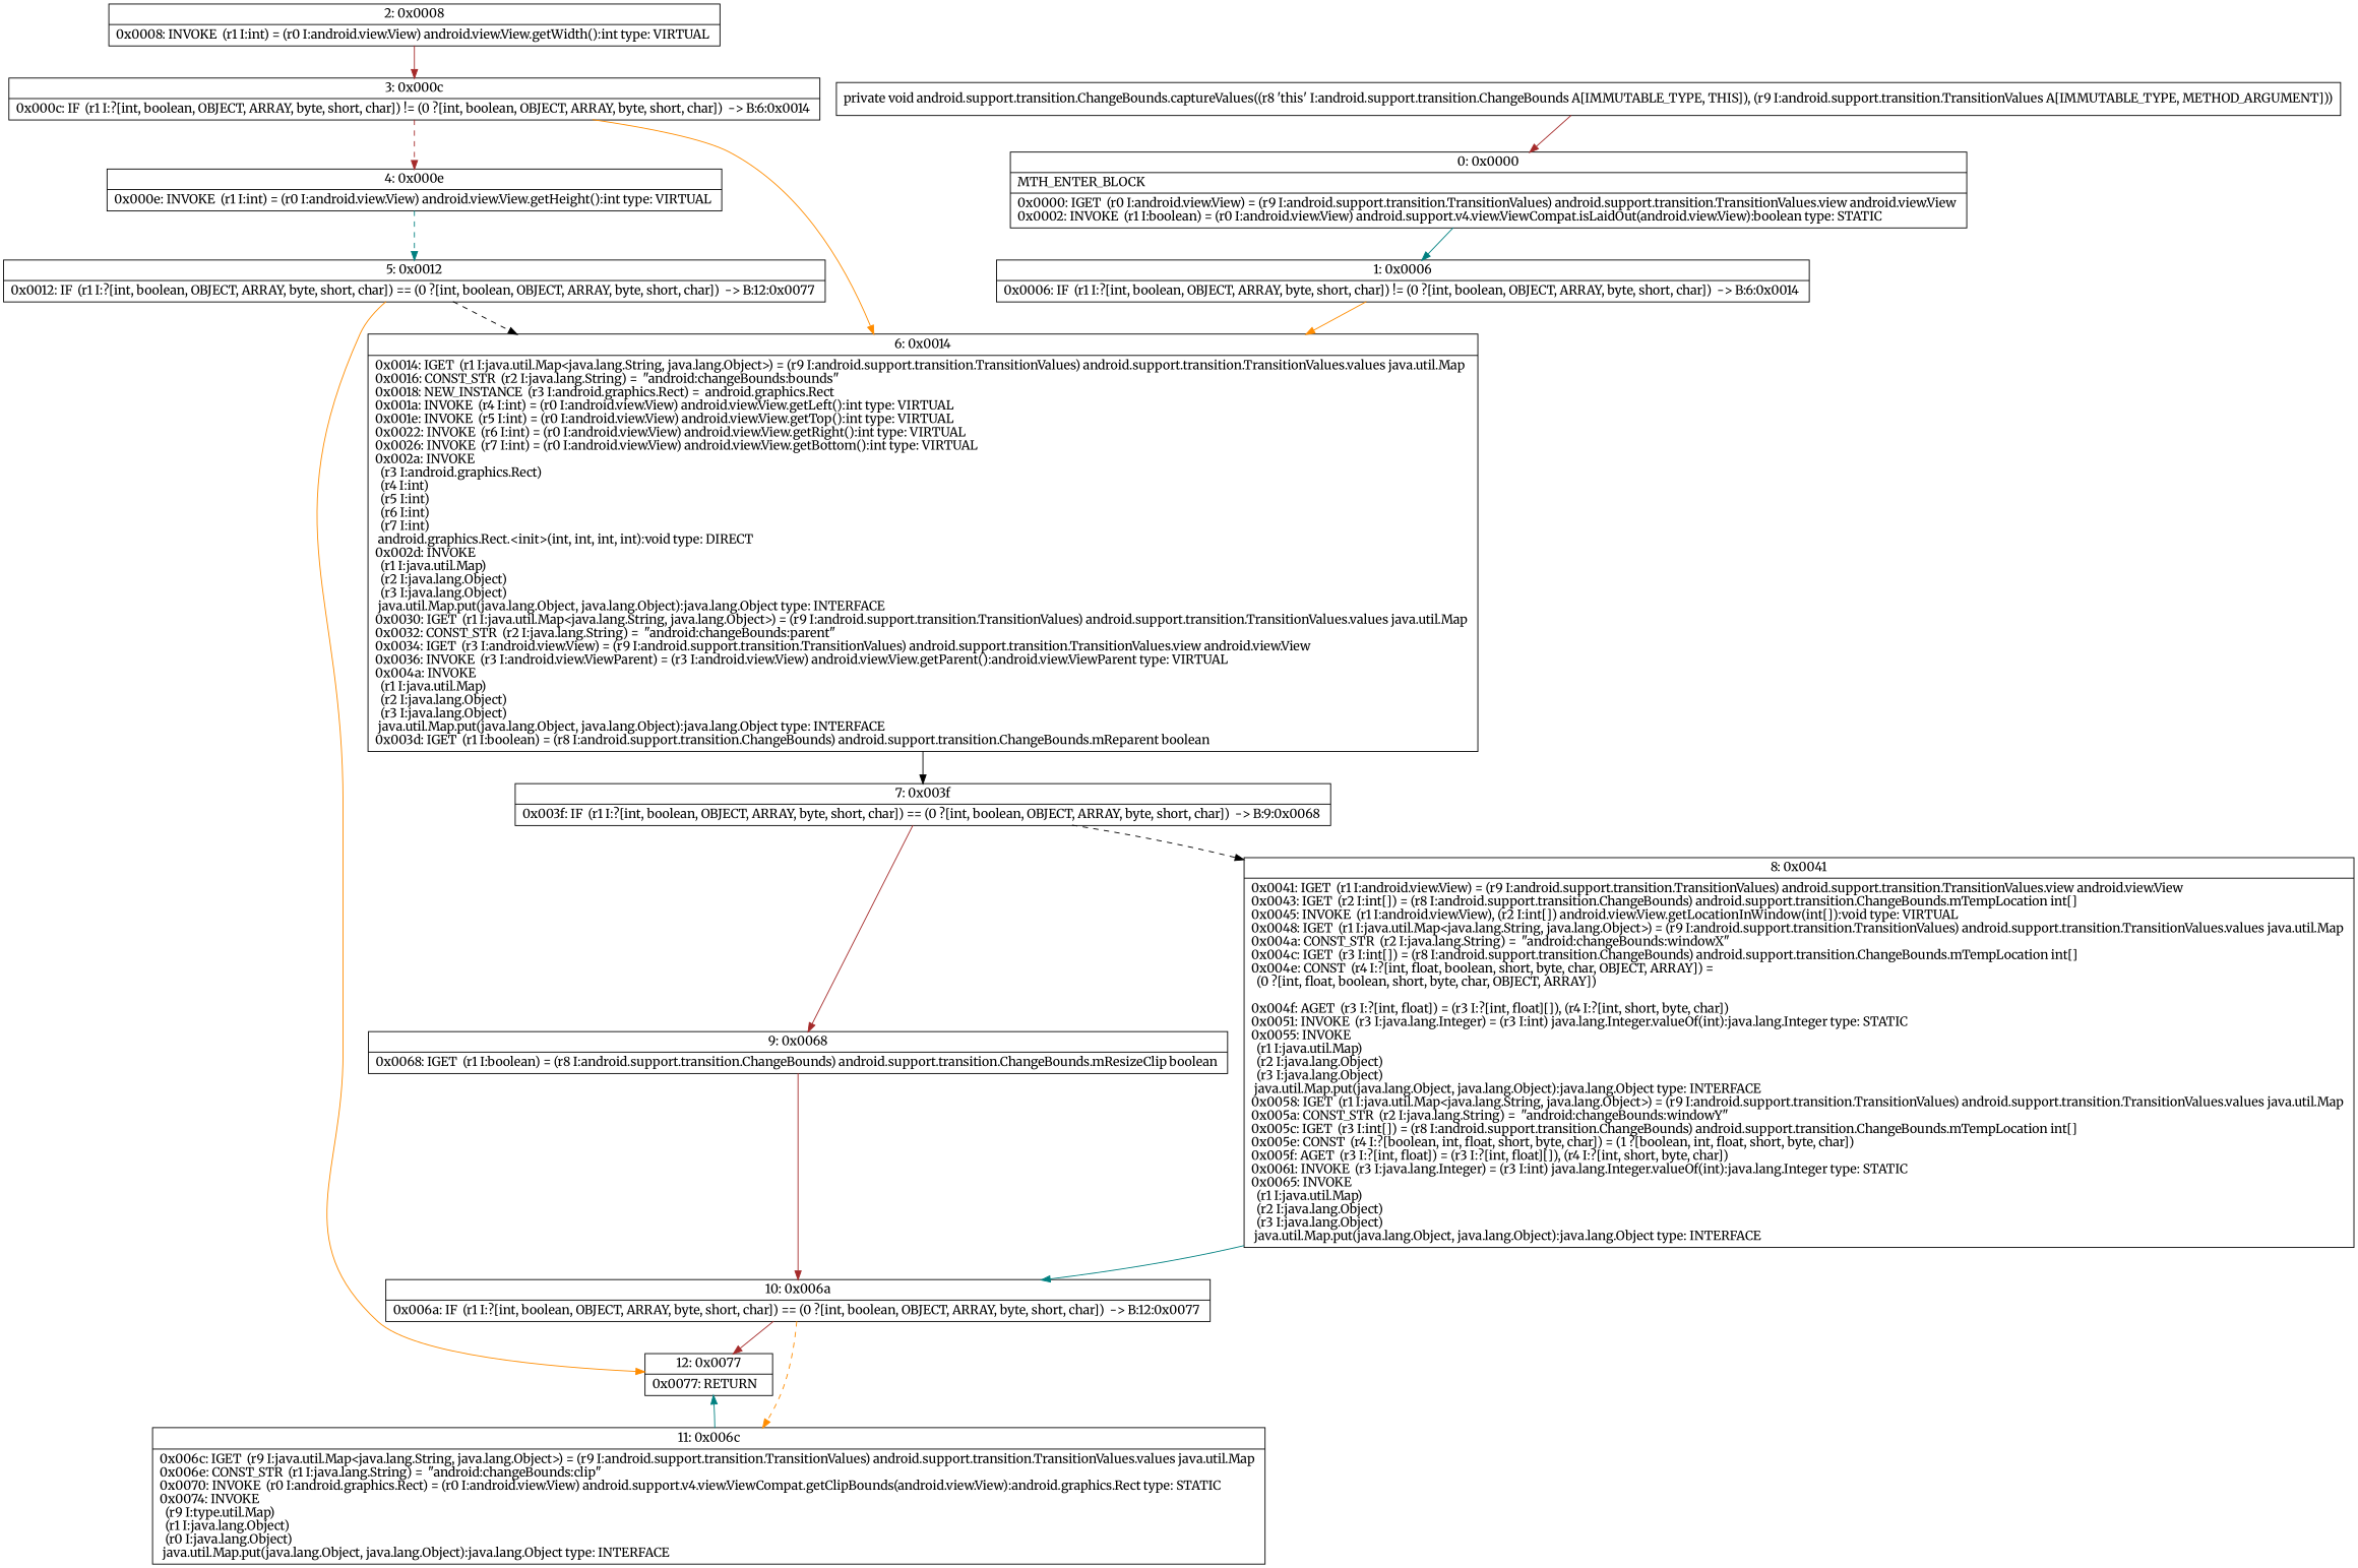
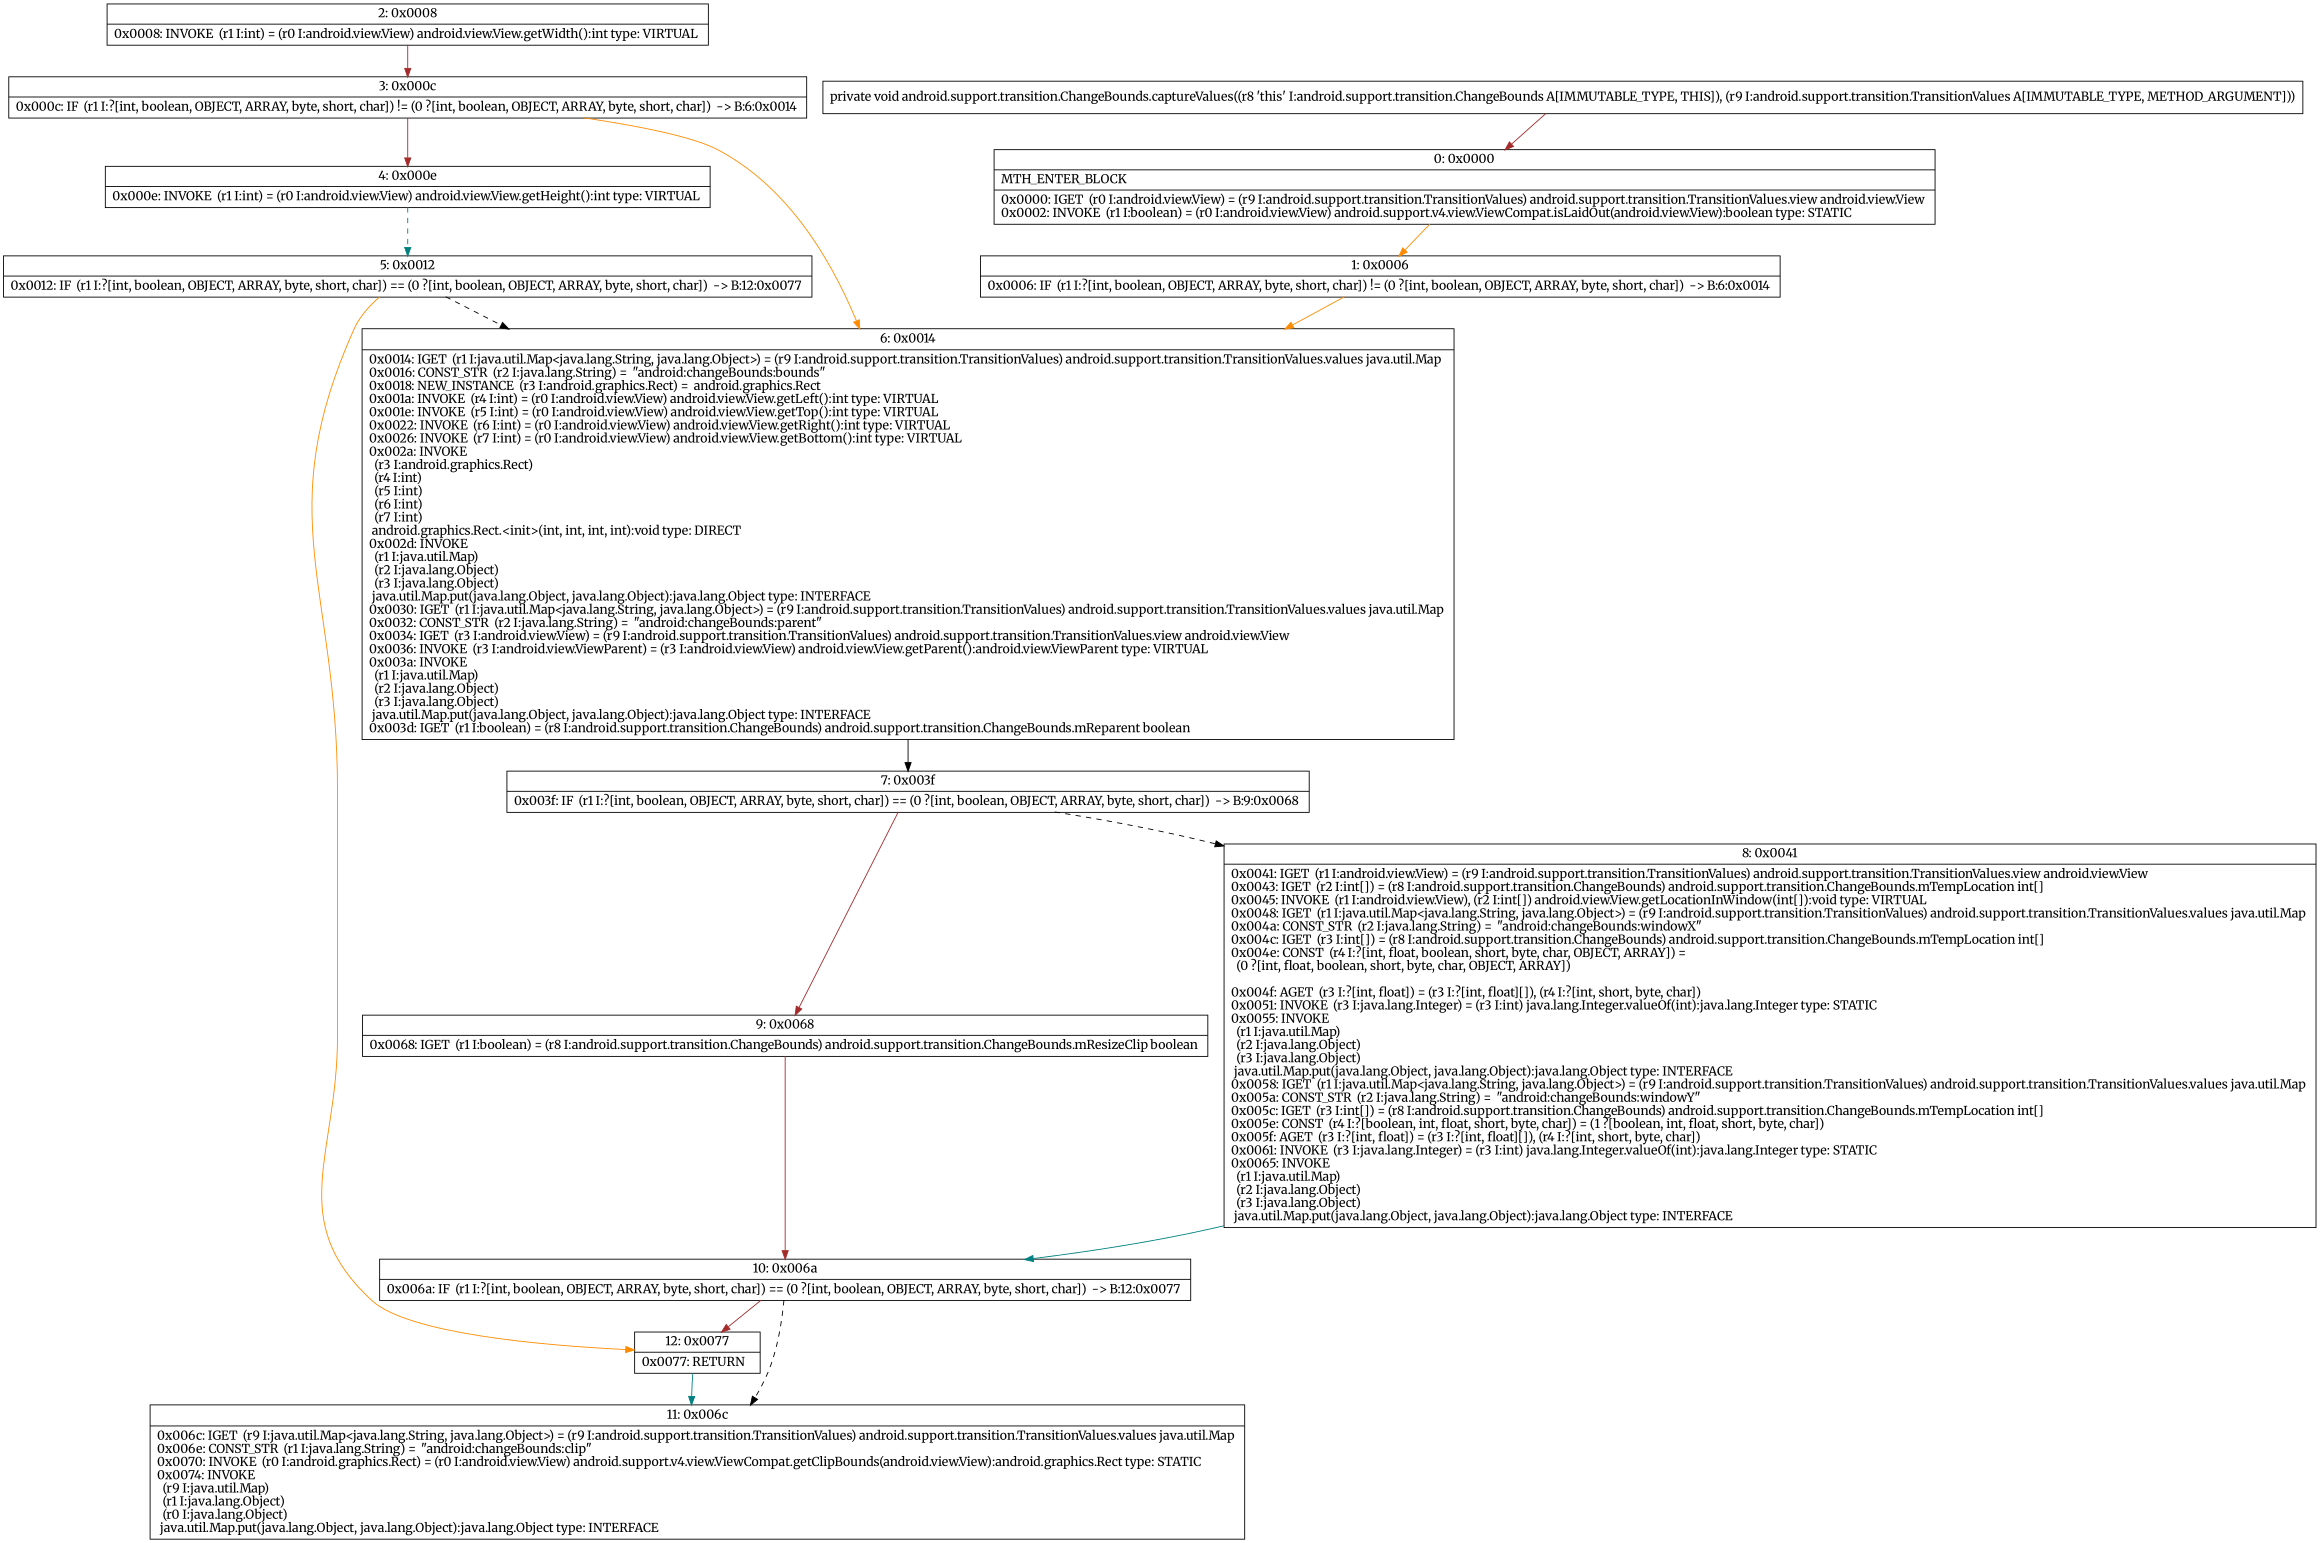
  digraph {
    fontname=Merriweather
    node [fontname=Merriweather shape=record]
    edge [color=brown fontname=Merriweather]
    n1 [label="{0\:\ 0x0000|MTH_ENTER_BLOCK\l|0x0000: IGET  (r0 I:android.view.View) = (r9 I:android.support.transition.TransitionValues) android.support.transition.TransitionValues.view android.view.View \l0x0002: INVOKE  (r1 I:boolean) = (r0 I:android.view.View) android.support.v4.view.ViewCompat.isLaidOut(android.view.View):boolean type: STATIC \l}"]
    n2 [label="{1\:\ 0x0006|0x0006: IF  (r1 I:?[int, boolean, OBJECT, ARRAY, byte, short, char]) != (0 ?[int, boolean, OBJECT, ARRAY, byte, short, char])  \-\> B:6:0x0014 \l}"]
-   n3 [label="{6\:\ 0x0014|0x0014: IGET  (r1 I:java.util.Map\<java.lang.String, java.lang.Object\>) = (r9 I:android.support.transition.TransitionValues) android.support.transition.TransitionValues.values java.util.Map \l0x0016: CONST_STR  (r2 I:java.lang.String) =  \"android:changeBounds:bounds\" \l0x0018: NEW_INSTANCE  (r3 I:android.graphics.Rect) =  android.graphics.Rect \l0x001a: INVOKE  (r4 I:int) = (r0 I:android.view.View) android.view.View.getLeft():int type: VIRTUAL \l0x001e: INVOKE  (r5 I:int) = (r0 I:android.view.View) android.view.View.getTop():int type: VIRTUAL \l0x0022: INVOKE  (r6 I:int) = (r0 I:android.view.View) android.view.View.getRight():int type: VIRTUAL \l0x0026: INVOKE  (r7 I:int) = (r0 I:android.view.View) android.view.View.getBottom():int type: VIRTUAL \l0x002a: INVOKE  \l  (r3 I:android.graphics.Rect)\l  (r4 I:int)\l  (r5 I:int)\l  (r6 I:int)\l  (r7 I:int)\l android.graphics.Rect.\<init\>(int, int, int, int):void type: DIRECT \l0x002d: INVOKE  \l  (r1 I:java.util.Map)\l  (r2 I:java.lang.Object)\l  (r3 I:java.lang.Object)\l java.util.Map.put(java.lang.Object, java.lang.Object):java.lang.Object type: INTERFACE \l0x0030: IGET  (r1 I:java.util.Map\<java.lang.String, java.lang.Object\>) = (r9 I:android.support.transition.TransitionValues) android.support.transition.TransitionValues.values java.util.Map \l0x0032: CONST_STR  (r2 I:java.lang.String) =  \"android:changeBounds:parent\" \l0x0034: IGET  (r3 I:android.view.View) = (r9 I:android.support.transition.TransitionValues) android.support.transition.TransitionValues.view android.view.View \l0x0036: INVOKE  (r3 I:android.view.ViewParent) = (r3 I:android.view.View) android.view.View.getParent():android.view.ViewParent type: VIRTUAL \l0x004a: INVOKE  \l  (r1 I:java.util.Map)\l  (r2 I:java.lang.Object)\l  (r3 I:java.lang.Object)\l java.util.Map.put(java.lang.Object, java.lang.Object):java.lang.Object type: INTERFACE \l0x003d: IGET  (r1 I:boolean) = (r8 I:android.support.transition.ChangeBounds) android.support.transition.ChangeBounds.mReparent boolean \l}"]
+   n3 [label="{6\:\ 0x0014|0x0014: IGET  (r1 I:java.util.Map\<java.lang.String, java.lang.Object\>) = (r9 I:android.support.transition.TransitionValues) android.support.transition.TransitionValues.values java.util.Map \l0x0016: CONST_STR  (r2 I:java.lang.String) =  \"android:changeBounds:bounds\" \l0x0018: NEW_INSTANCE  (r3 I:android.graphics.Rect) =  android.graphics.Rect \l0x001a: INVOKE  (r4 I:int) = (r0 I:android.view.View) android.view.View.getLeft():int type: VIRTUAL \l0x001e: INVOKE  (r5 I:int) = (r0 I:android.view.View) android.view.View.getTop():int type: VIRTUAL \l0x0022: INVOKE  (r6 I:int) = (r0 I:android.view.View) android.view.View.getRight():int type: VIRTUAL \l0x0026: INVOKE  (r7 I:int) = (r0 I:android.view.View) android.view.View.getBottom():int type: VIRTUAL \l0x002a: INVOKE  \l  (r3 I:android.graphics.Rect)\l  (r4 I:int)\l  (r5 I:int)\l  (r6 I:int)\l  (r7 I:int)\l android.graphics.Rect.\<init\>(int, int, int, int):void type: DIRECT \l0x002d: INVOKE  \l  (r1 I:java.util.Map)\l  (r2 I:java.lang.Object)\l  (r3 I:java.lang.Object)\l java.util.Map.put(java.lang.Object, java.lang.Object):java.lang.Object type: INTERFACE \l0x0030: IGET  (r1 I:java.util.Map\<java.lang.String, java.lang.Object\>) = (r9 I:android.support.transition.TransitionValues) android.support.transition.TransitionValues.values java.util.Map \l0x0032: CONST_STR  (r2 I:java.lang.String) =  \"android:changeBounds:parent\" \l0x0034: IGET  (r3 I:android.view.View) = (r9 I:android.support.transition.TransitionValues) android.support.transition.TransitionValues.view android.view.View \l0x0036: INVOKE  (r3 I:android.view.ViewParent) = (r3 I:android.view.View) android.view.View.getParent():android.view.ViewParent type: VIRTUAL \l0x003a: INVOKE  \l  (r1 I:java.util.Map)\l  (r2 I:java.lang.Object)\l  (r3 I:java.lang.Object)\l java.util.Map.put(java.lang.Object, java.lang.Object):java.lang.Object type: INTERFACE \l0x003d: IGET  (r1 I:boolean) = (r8 I:android.support.transition.ChangeBounds) android.support.transition.ChangeBounds.mReparent boolean \l}"]
    n4 [label="{2\:\ 0x0008|0x0008: INVOKE  (r1 I:int) = (r0 I:android.view.View) android.view.View.getWidth():int type: VIRTUAL \l}"]
    n5 [label="{3\:\ 0x000c|0x000c: IF  (r1 I:?[int, boolean, OBJECT, ARRAY, byte, short, char]) != (0 ?[int, boolean, OBJECT, ARRAY, byte, short, char])  \-\> B:6:0x0014 \l}"]
    n6 [label="{7\:\ 0x003f|0x003f: IF  (r1 I:?[int, boolean, OBJECT, ARRAY, byte, short, char]) == (0 ?[int, boolean, OBJECT, ARRAY, byte, short, char])  \-\> B:9:0x0068 \l}"]
    n7 [label="{4\:\ 0x000e|0x000e: INVOKE  (r1 I:int) = (r0 I:android.view.View) android.view.View.getHeight():int type: VIRTUAL \l}"]
    n8 [label="{5\:\ 0x0012|0x0012: IF  (r1 I:?[int, boolean, OBJECT, ARRAY, byte, short, char]) == (0 ?[int, boolean, OBJECT, ARRAY, byte, short, char])  \-\> B:12:0x0077 \l}"]
    n9 [label="{12\:\ 0x0077|0x0077: RETURN   \l}"]
    n10 [label="{8\:\ 0x0041|0x0041: IGET  (r1 I:android.view.View) = (r9 I:android.support.transition.TransitionValues) android.support.transition.TransitionValues.view android.view.View \l0x0043: IGET  (r2 I:int[]) = (r8 I:android.support.transition.ChangeBounds) android.support.transition.ChangeBounds.mTempLocation int[] \l0x0045: INVOKE  (r1 I:android.view.View), (r2 I:int[]) android.view.View.getLocationInWindow(int[]):void type: VIRTUAL \l0x0048: IGET  (r1 I:java.util.Map\<java.lang.String, java.lang.Object\>) = (r9 I:android.support.transition.TransitionValues) android.support.transition.TransitionValues.values java.util.Map \l0x004a: CONST_STR  (r2 I:java.lang.String) =  \"android:changeBounds:windowX\" \l0x004c: IGET  (r3 I:int[]) = (r8 I:android.support.transition.ChangeBounds) android.support.transition.ChangeBounds.mTempLocation int[] \l0x004e: CONST  (r4 I:?[int, float, boolean, short, byte, char, OBJECT, ARRAY]) = \l  (0 ?[int, float, boolean, short, byte, char, OBJECT, ARRAY])\l \l0x004f: AGET  (r3 I:?[int, float]) = (r3 I:?[int, float][]), (r4 I:?[int, short, byte, char]) \l0x0051: INVOKE  (r3 I:java.lang.Integer) = (r3 I:int) java.lang.Integer.valueOf(int):java.lang.Integer type: STATIC \l0x0055: INVOKE  \l  (r1 I:java.util.Map)\l  (r2 I:java.lang.Object)\l  (r3 I:java.lang.Object)\l java.util.Map.put(java.lang.Object, java.lang.Object):java.lang.Object type: INTERFACE \l0x0058: IGET  (r1 I:java.util.Map\<java.lang.String, java.lang.Object\>) = (r9 I:android.support.transition.TransitionValues) android.support.transition.TransitionValues.values java.util.Map \l0x005a: CONST_STR  (r2 I:java.lang.String) =  \"android:changeBounds:windowY\" \l0x005c: IGET  (r3 I:int[]) = (r8 I:android.support.transition.ChangeBounds) android.support.transition.ChangeBounds.mTempLocation int[] \l0x005e: CONST  (r4 I:?[boolean, int, float, short, byte, char]) = (1 ?[boolean, int, float, short, byte, char]) \l0x005f: AGET  (r3 I:?[int, float]) = (r3 I:?[int, float][]), (r4 I:?[int, short, byte, char]) \l0x0061: INVOKE  (r3 I:java.lang.Integer) = (r3 I:int) java.lang.Integer.valueOf(int):java.lang.Integer type: STATIC \l0x0065: INVOKE  \l  (r1 I:java.util.Map)\l  (r2 I:java.lang.Object)\l  (r3 I:java.lang.Object)\l java.util.Map.put(java.lang.Object, java.lang.Object):java.lang.Object type: INTERFACE \l}"]
    n11 [label="{9\:\ 0x0068|0x0068: IGET  (r1 I:boolean) = (r8 I:android.support.transition.ChangeBounds) android.support.transition.ChangeBounds.mResizeClip boolean \l}"]
    n12 [label="{10\:\ 0x006a|0x006a: IF  (r1 I:?[int, boolean, OBJECT, ARRAY, byte, short, char]) == (0 ?[int, boolean, OBJECT, ARRAY, byte, short, char])  \-\> B:12:0x0077 \l}"]
-   n13 [label="{11\:\ 0x006c|0x006c: IGET  (r9 I:java.util.Map\<java.lang.String, java.lang.Object\>) = (r9 I:android.support.transition.TransitionValues) android.support.transition.TransitionValues.values java.util.Map \l0x006e: CONST_STR  (r1 I:java.lang.String) =  \"android:changeBounds:clip\" \l0x0070: INVOKE  (r0 I:android.graphics.Rect) = (r0 I:android.view.View) android.support.v4.view.ViewCompat.getClipBounds(android.view.View):android.graphics.Rect type: STATIC \l0x0074: INVOKE  \l  (r9 I:type.util.Map)\l  (r1 I:java.lang.Object)\l  (r0 I:java.lang.Object)\l java.util.Map.put(java.lang.Object, java.lang.Object):java.lang.Object type: INTERFACE \l}"]
+   n13 [label="{11\:\ 0x006c|0x006c: IGET  (r9 I:java.util.Map\<java.lang.String, java.lang.Object\>) = (r9 I:android.support.transition.TransitionValues) android.support.transition.TransitionValues.values java.util.Map \l0x006e: CONST_STR  (r1 I:java.lang.String) =  \"android:changeBounds:clip\" \l0x0070: INVOKE  (r0 I:android.graphics.Rect) = (r0 I:android.view.View) android.support.v4.view.ViewCompat.getClipBounds(android.view.View):android.graphics.Rect type: STATIC \l0x0074: INVOKE  \l  (r9 I:java.util.Map)\l  (r1 I:java.lang.Object)\l  (r0 I:java.lang.Object)\l java.util.Map.put(java.lang.Object, java.lang.Object):java.lang.Object type: INTERFACE \l}"]
    n14 [label="{private void android.support.transition.ChangeBounds.captureValues((r8 'this' I:android.support.transition.ChangeBounds A[IMMUTABLE_TYPE, THIS]), (r9 I:android.support.transition.TransitionValues A[IMMUTABLE_TYPE, METHOD_ARGUMENT])) }"]
-   n1 -> n2 [color=teal]
+   n1 -> n2 [color=darkorange]
    n2 -> n3 [color=darkorange]
    n3 -> n6 [color=black]
    n4 -> n5
    n5 -> n3 [color=darkorange]
-   n5 -> n7 [style=dashed]
+   n5 -> n7 [style=solid]
    n6 -> n10 [color=black style=dashed]
    n6 -> n11
    n7 -> n8 [color=teal style=dashed]
    n8 -> n3 [color=black style=dashed]
    n8 -> n9 [color=darkorange]
    n10 -> n12 [color=teal]
    n11 -> n12
    n12 -> n9
-   n12 -> n13 [color=darkorange style=dashed]
-   n13 -> n9 [color=teal]
+   n12 -> n13 [color=black style=dashed]
+   n9 -> n13 [color=teal]
    n14 -> n1
  }
